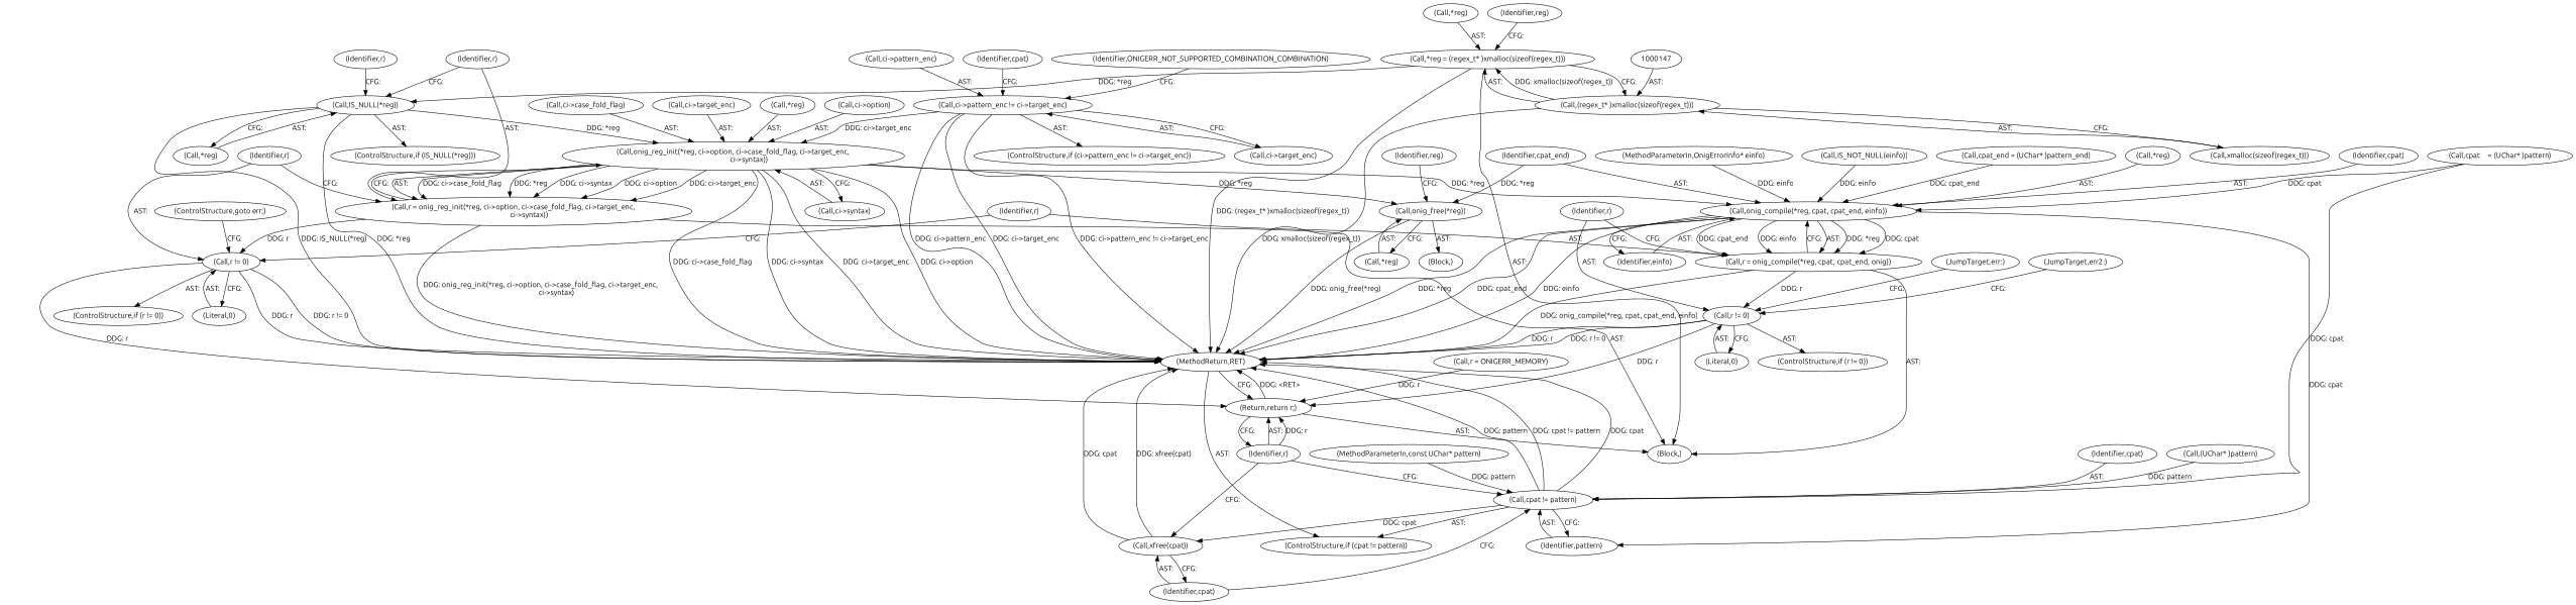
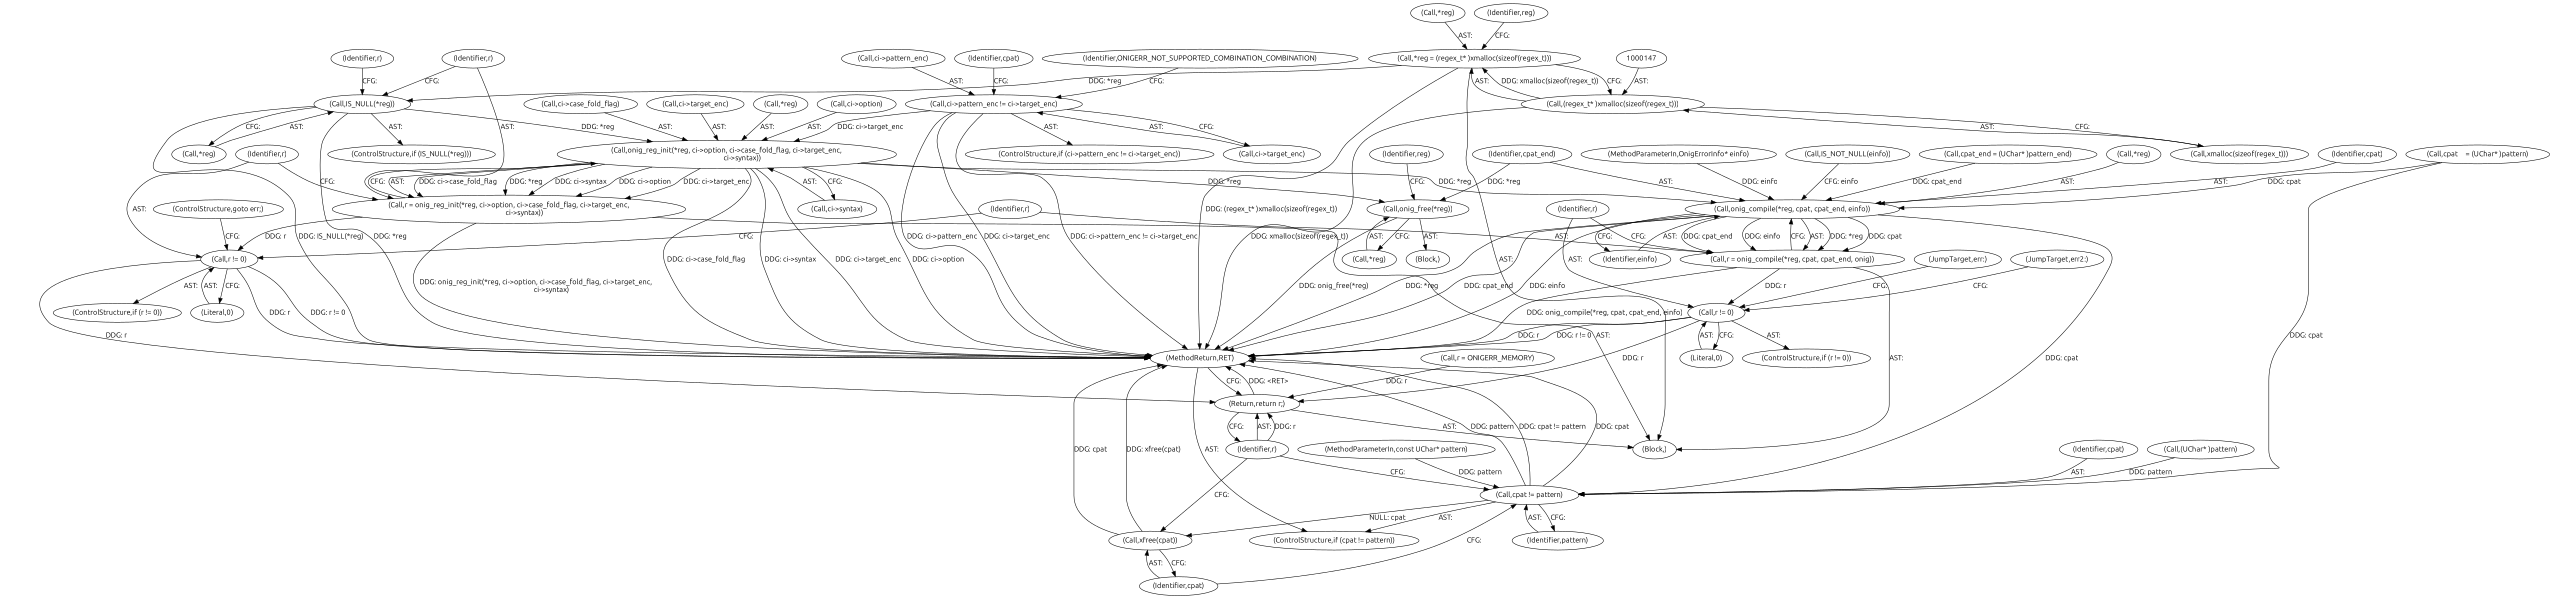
  digraph {
    fontname=Ubuntu
    node [fontname=Ubuntu]
    edge [fontname=Ubuntu]
    n1 [label="(Call,onig_reg_init(*reg, ci->option, ci->case_fold_flag, ci->target_enc,\n                    ci->syntax))"]
    n2 [label="(Call,r = onig_reg_init(*reg, ci->option, ci->case_fold_flag, ci->target_enc,\n                    ci->syntax))"]
    n3 [label="(Call,onig_compile(*reg, cpat, cpat_end, einfo))"]
    n4 [label="(Call,onig_free(*reg))"]
    n5 [label="(Call,ci->syntax)"]
    n6 [label="(MethodReturn,RET)"]
    n7 [label="(Block,)"]
    n8 [label="(Call,r != 0)"]
    n9 [label="(Call,r = onig_compile(*reg, cpat, cpat_end, onig))"]
    n10 [label="(Call,cpat != pattern)"]
    n11 [label="(Identifier,einfo)"]
    n12 [label="(Block,)"]
    n13 [label="(Call,*reg)"]
    n14 [label="(Return,return r;)"]
    n15 [label="(ControlStructure,if (cpat != pattern))"]
    n16 [label="(Call,IS_NULL(*reg))"]
    n17 [label="(Call,*reg)"]
    n18 [label="(ControlStructure,if (IS_NULL(*reg)))"]
    n19 [label="(Call,*reg = (regex_t* )xmalloc(sizeof(regex_t)))"]
    n20 [label="(Call,(regex_t* )xmalloc(sizeof(regex_t)))"]
    n21 [label="(Call,xmalloc(sizeof(regex_t)))"]
    n22 [label="(Call,ci->pattern_enc != ci->target_enc)"]
    n23 [label="(ControlStructure,if (ci->pattern_enc != ci->target_enc))"]
    n24 [label="(Call,ci->target_enc)"]
    n25 [label="(ControlStructure,if (r != 0))"]
    n26 [label="(Literal,0)"]
    n27 [label="(Identifier,r)"]
    n28 [label="(Call,xfree(cpat))"]
    n29 [label="(Call,r != 0)"]
    n30 [label="(Identifier,pattern)"]
    n31 [label="(Literal,0)"]
    n32 [label="(ControlStructure,if (r != 0))"]
    n33 [label="(Identifier,cpat)"]
    n34 [label="(Call,cpat_end = (UChar* )pattern_end)"]
    n35 [label="(JumpTarget,err:)"]
    n36 [label="(Identifier,cpat)"]
    n37 [label="(Call,*reg)"]
    n38 [label="(Identifier,r)"]
    n39 [label="(Identifier,cpat)"]
    n40 [label="(Identifier,r)"]
    n41 [label="(Identifier,r)"]
    n42 [label="(Identifier,reg)"]
    n43 [label="(Identifier,ONIGERR_NOT_SUPPORTED_COMBINATION_COMBINATION)"]
    n44 [label="(Call,ci->case_fold_flag)"]
    n45 [label="(MethodParameterIn,OnigErrorInfo* einfo)"]
    n46 [label="(Call,ci->target_enc)"]
    n47 [label="(Call,ci->pattern_enc)"]
    n48 [label="(Identifier,r)"]
    n49 [label="(Call,(UChar* )pattern)"]
    n50 [label="(Call,r = ONIGERR_MEMORY)"]
    n51 [label="(Call,IS_NOT_NULL(einfo))"]
    n52 [label="(MethodParameterIn,const UChar* pattern)"]
    n53 [label="(Call,cpat     = (UChar* )pattern)"]
    n54 [label="(Identifier,cpat_end)"]
    n55 [label="(ControlStructure,goto err;)"]
    n56 [label="(Call,*reg)"]
    n57 [label="(Call,*reg)"]
    n58 [label="(Identifier,reg)"]
    n59 [label="(JumpTarget,err2:)"]
    n60 [label="(Call,ci->option)"]
    n61 [label="(Identifier,r)"]
    n62 [label="(Identifier,cpat)"]
    1000147
    n1 -> n2 [label="AST: "]
    n1 -> n2 [label="DDG: ci->case_fold_flag"]
    n1 -> n2 [label="DDG: *reg"]
    n1 -> n2 [label="DDG: ci->syntax"]
    n1 -> n2 [label="DDG: ci->option"]
    n1 -> n2 [label="DDG: ci->target_enc"]
    n1 -> n3 [label="DDG: *reg"]
    n1 -> n4 [label="DDG: *reg"]
    n1 -> n5 [label="CFG: "]
    n1 -> n6 [label="DDG: ci->case_fold_flag"]
    n1 -> n6 [label="DDG: ci->syntax"]
    n1 -> n6 [label="DDG: ci->target_enc"]
    n1 -> n6 [label="DDG: ci->option"]
    n2 -> n1 [label="CFG: "]
    n2 -> n6 [label="DDG: onig_reg_init(*reg, ci->option, ci->case_fold_flag, ci->target_enc,\n                    ci->syntax)"]
    n2 -> n7 [label="AST: "]
    n2 -> n8 [label="DDG: r"]
    n3 -> n6 [label="DDG: *reg"]
    n3 -> n6 [label="DDG: cpat_end"]
    n3 -> n6 [label="DDG: einfo"]
    n3 -> n9 [label="AST: "]
    n3 -> n9 [label="DDG: *reg"]
    n3 -> n9 [label="DDG: cpat"]
    n3 -> n9 [label="DDG: cpat_end"]
    n3 -> n9 [label="DDG: einfo"]
-   n3 -> n30 [label="DDG: cpat"]
+   n3 -> n10 [label="DDG: cpat"]
    n3 -> n11 [label="CFG: "]
    n4 -> n6 [label="DDG: onig_free(*reg)"]
    n4 -> n12 [label="AST: "]
    n4 -> n13 [label="CFG: "]
    n5 -> n1 [label="AST: "]
    n6 -> n14 [label="CFG: "]
    n6 -> n15 [label="AST: "]
    n8 -> n6 [label="DDG: r != 0"]
    n8 -> n6 [label="DDG: r"]
    n8 -> n14 [label="DDG: r"]
    n8 -> n25 [label="AST: "]
    n8 -> n26 [label="CFG: "]
    n9 -> n3 [label="CFG: "]
    n9 -> n6 [label="DDG: onig_compile(*reg, cpat, cpat_end, einfo)"]
    n9 -> n7 [label="AST: "]
    n9 -> n29 [label="DDG: r"]
    n10 -> n6 [label="DDG: cpat"]
    n10 -> n6 [label="DDG: pattern"]
    n10 -> n6 [label="DDG: cpat != pattern"]
    n10 -> n15 [label="AST: "]
-   n10 -> n28 [label="DDG: cpat"]
+   n10 -> n28 [label="NULL: cpat"]
    n10 -> n30 [label="CFG: "]
    n11 -> n3 [label="AST: "]
    n13 -> n4 [label="AST: "]
    n14 -> n6 [label="DDG: <RET>"]
    n14 -> n7 [label="AST: "]
    n14 -> n27 [label="CFG: "]
    n16 -> n1 [label="DDG: *reg"]
    n16 -> n6 [label="DDG: IS_NULL(*reg)"]
    n16 -> n6 [label="DDG: *reg"]
    n16 -> n17 [label="CFG: "]
    n16 -> n18 [label="AST: "]
    n17 -> n16 [label="AST: "]
    n19 -> n6 [label="DDG: (regex_t* )xmalloc(sizeof(regex_t))"]
    n19 -> n7 [label="AST: "]
    n19 -> n16 [label="DDG: *reg"]
    n19 -> n20 [label="CFG: "]
    n20 -> n6 [label="DDG: xmalloc(sizeof(regex_t))"]
    n20 -> n19 [label="AST: "]
    n20 -> n19 [label="DDG: xmalloc(sizeof(regex_t))"]
    n20 -> n21 [label="CFG: "]
    n21 -> n20 [label="AST: "]
    n22 -> n1 [label="DDG: ci->target_enc"]
    n22 -> n6 [label="DDG: ci->target_enc"]
    n22 -> n6 [label="DDG: ci->pattern_enc != ci->target_enc"]
    n22 -> n6 [label="DDG: ci->pattern_enc"]
    n22 -> n23 [label="AST: "]
    n22 -> n24 [label="CFG: "]
    n24 -> n22 [label="AST: "]
    n26 -> n8 [label="AST: "]
    n27 -> n10 [label="CFG: "]
    n27 -> n14 [label="AST: "]
    n27 -> n14 [label="DDG: r"]
    n27 -> n28 [label="CFG: "]
    n28 -> n6 [label="DDG: cpat"]
    n28 -> n6 [label="DDG: xfree(cpat)"]
    n28 -> n33 [label="CFG: "]
    n29 -> n6 [label="DDG: r != 0"]
    n29 -> n6 [label="DDG: r"]
    n29 -> n14 [label="DDG: r"]
    n29 -> n31 [label="CFG: "]
    n29 -> n32 [label="AST: "]
    n30 -> n10 [label="AST: "]
    n31 -> n29 [label="AST: "]
    n33 -> n10 [label="CFG: "]
    n33 -> n28 [label="AST: "]
    n34 -> n3 [label="DDG: cpat_end"]
    n35 -> n29 [label="CFG: "]
    n36 -> n10 [label="AST: "]
    n37 -> n3 [label="AST: "]
    n38 -> n16 [label="CFG: "]
    n39 -> n3 [label="AST: "]
    n40 -> n2 [label="CFG: "]
    n40 -> n8 [label="AST: "]
    n41 -> n8 [label="CFG: "]
    n41 -> n9 [label="AST: "]
    n42 -> n4 [label="CFG: "]
    n43 -> n22 [label="CFG: "]
    n44 -> n1 [label="AST: "]
    n45 -> n3 [label="DDG: einfo"]
    n46 -> n1 [label="AST: "]
    n47 -> n22 [label="AST: "]
    n48 -> n2 [label="AST: "]
    n48 -> n16 [label="CFG: "]
    n49 -> n10 [label="DDG: pattern"]
    n50 -> n14 [label="DDG: r"]
-   n51 -> n3 [label="DDG: einfo"]
+   n51 -> n3 [label="CFG: einfo"]
    n52 -> n10 [label="DDG: pattern"]
    n53 -> n3 [label="DDG: cpat"]
    n53 -> n10 [label="DDG: cpat"]
    n54 -> n3 [label="AST: "]
    n54 -> n4 [label="DDG: *reg"]
    n55 -> n8 [label="CFG: "]
    n56 -> n19 [label="AST: "]
    n57 -> n1 [label="AST: "]
    n58 -> n19 [label="CFG: "]
    n59 -> n29 [label="CFG: "]
    n60 -> n1 [label="AST: "]
    n61 -> n9 [label="CFG: "]
    n61 -> n29 [label="AST: "]
    n62 -> n22 [label="CFG: "]
    1000147 -> n20 [label="AST: "]
  }
